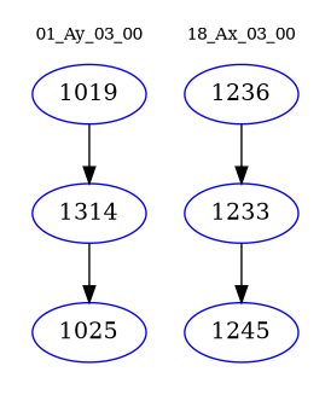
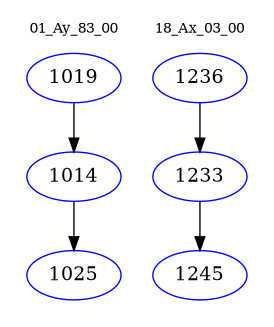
  digraph {
    node [color=blue]
    edge [color=black]
-   n1 [label=1314]
+   n1 [label=1014]
    n2 [label=1019]
    n3 [label=1025]
    n4 [label=1233]
    n5 [label=1236]
    n6 [label=1245]
    subgraph cluster_1 {
      color=white
      fontsize=10
-     label="01_Ay_03_00"
+     label="01_Ay_83_00"
      n1
      n2
      n3
    }
    subgraph cluster_2 {
      color=white
      fontsize=10
      label="18_Ax_03_00"
      n4
      n5
      n6
    }
    n1 -> n3
    n2 -> n1
    n4 -> n6
    n5 -> n4
  }
